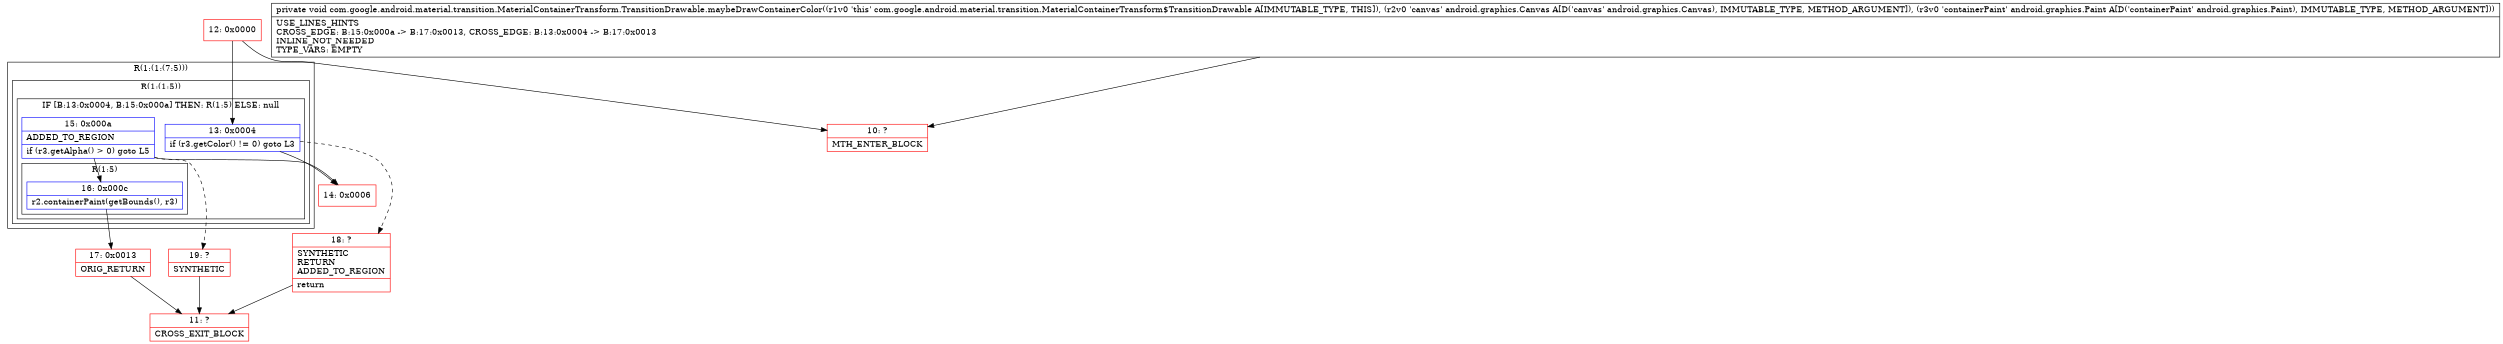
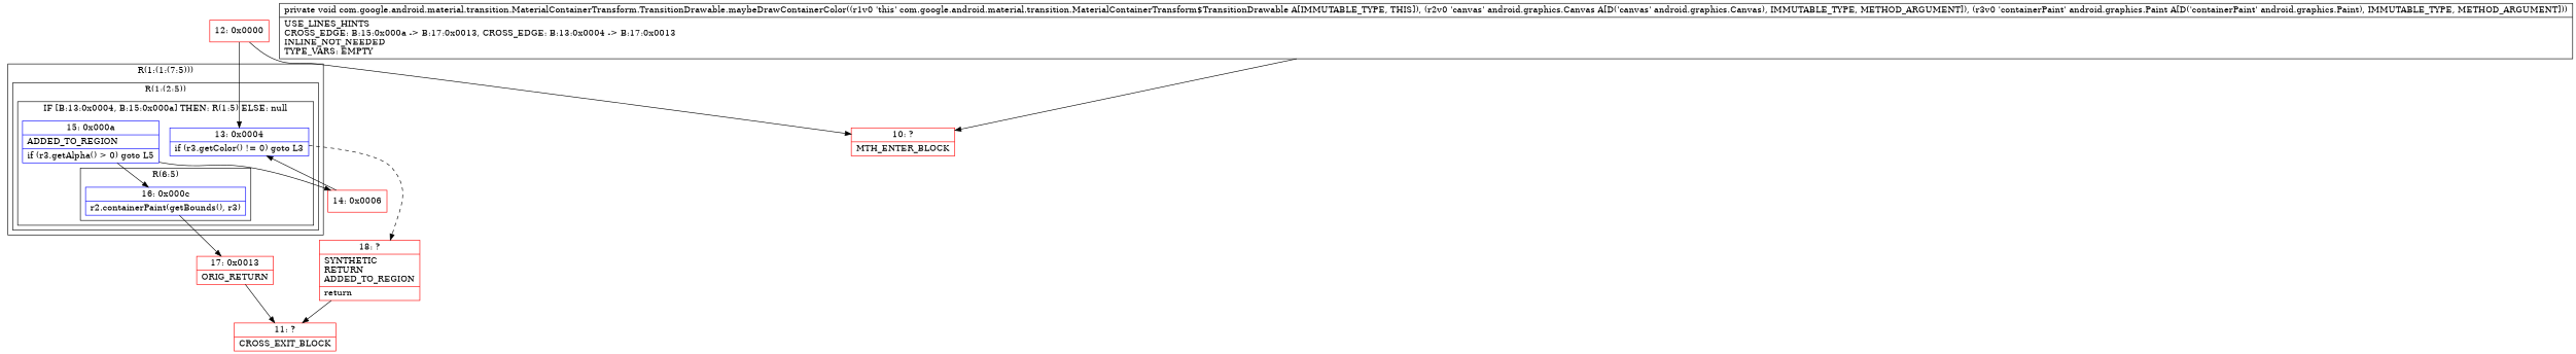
  digraph {
    node [color=red shape=record]
    n1 [color=blue label="{16\:\ 0x000c|r2.containerPaint(getBounds(), r3)\l}"]
    n2 [color=blue label="{13\:\ 0x0004|if (r3.getColor() != 0) goto L3\l}"]
    n3 [color=blue label="{15\:\ 0x000a|ADDED_TO_REGION\l|if (r3.getAlpha() \> 0) goto L5\l}"]
    n4 [label="{17\:\ 0x0013|ORIG_RETURN\l}"]
    n5 [label="{14\:\ 0x0006}"]
    n6 [label="{18\:\ ?|SYNTHETIC\lRETURN\lADDED_TO_REGION\l|return\l}"]
-   n7 [label="{19\:\ ?|SYNTHETIC\l}"]
    n8 [label="{11\:\ ?|CROSS_EXIT_BLOCK\l}"]
    n9 [label="{10\:\ ?|MTH_ENTER_BLOCK\l}"]
    n10 [label="{12\:\ 0x0000}"]
    n11 [label="{private void com.google.android.material.transition.MaterialContainerTransform.TransitionDrawable.maybeDrawContainerColor((r1v0 'this' com.google.android.material.transition.MaterialContainerTransform$TransitionDrawable A[IMMUTABLE_TYPE, THIS]), (r2v0 'canvas' android.graphics.Canvas A[D('canvas' android.graphics.Canvas), IMMUTABLE_TYPE, METHOD_ARGUMENT]), (r3v0 'containerPaint' android.graphics.Paint A[D('containerPaint' android.graphics.Paint), IMMUTABLE_TYPE, METHOD_ARGUMENT]))  | USE_LINES_HINTS\lCROSS_EDGE: B:15:0x000a \-\> B:17:0x0013, CROSS_EDGE: B:13:0x0004 \-\> B:17:0x0013\lINLINE_NOT_NEEDED\lTYPE_VARS: EMPTY\l}" color=""]
    subgraph cluster_1 {
      label="R(1:(1:(7:5)))"
      subgraph cluster_2 {
-       label="R(1:(1:5))"
+       label="R(1:(2:5))"
        subgraph cluster_3 {
          label="IF [B:13:0x0004, B:15:0x000a] THEN: R(1:5) ELSE: null"
          n2
          n3
          subgraph cluster_4 {
-           label="R(1:5)"
+           label="R(6:5)"
            n1
          }
        }
      }
    }
    n1 -> n4
-   n2 -> n5
+   n5 -> n2
    n2 -> n6 [style=dashed]
    n3 -> n1
    n3 -> n5
-   n3 -> n7 [style=dashed]
    n4 -> n8
    n6 -> n8
-   n7 -> n8
    n10 -> n2
    n10 -> n9
    n11 -> n9
  }
